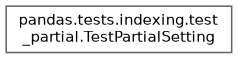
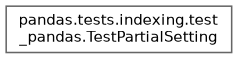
  digraph {
    rankdir=LR
-   n1 [color=grey40 fillcolor=white fontname=Helvetica fontsize=10 height=0.2 label="pandas.tests.indexing.test\l_partial.TestPartialSetting" shape=box style=filled width=0.4]
+   n1 [color=grey40 fillcolor=white fontname=Helvetica fontsize=10 height=0.2 label="pandas.tests.indexing.test\l_pandas.TestPartialSetting" shape=box style=filled width=0.4]
  }
